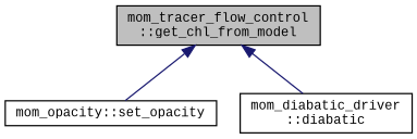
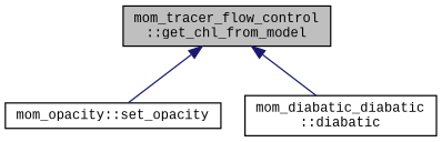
  digraph {
    fontname="Liberation Mono"
    rankdir=TB
    node [color=black fillcolor=white fontname="Liberation Mono" fontsize=10 shape=record style=filled]
    edge [color=midnightblue dir=back fontname="Liberation Mono" fontsize=10 labelfontname=Helvetica labelfontsize=10 style=solid]
    n1 [fillcolor=grey75 fontcolor=black height=0.2 label="mom_tracer_flow_control\l::get_chl_from_model" width=0.4]
    n2 [height=0.2 label="mom_opacity::set_opacity" width=0.4]
-   n3 [height=0.2 label="mom_diabatic_driver\l::diabatic" width=0.4]
+   n3 [height=0.2 label="mom_diabatic_diabatic\l::diabatic" width=0.4]
    n1 -> n2
    n1 -> n3
  }
